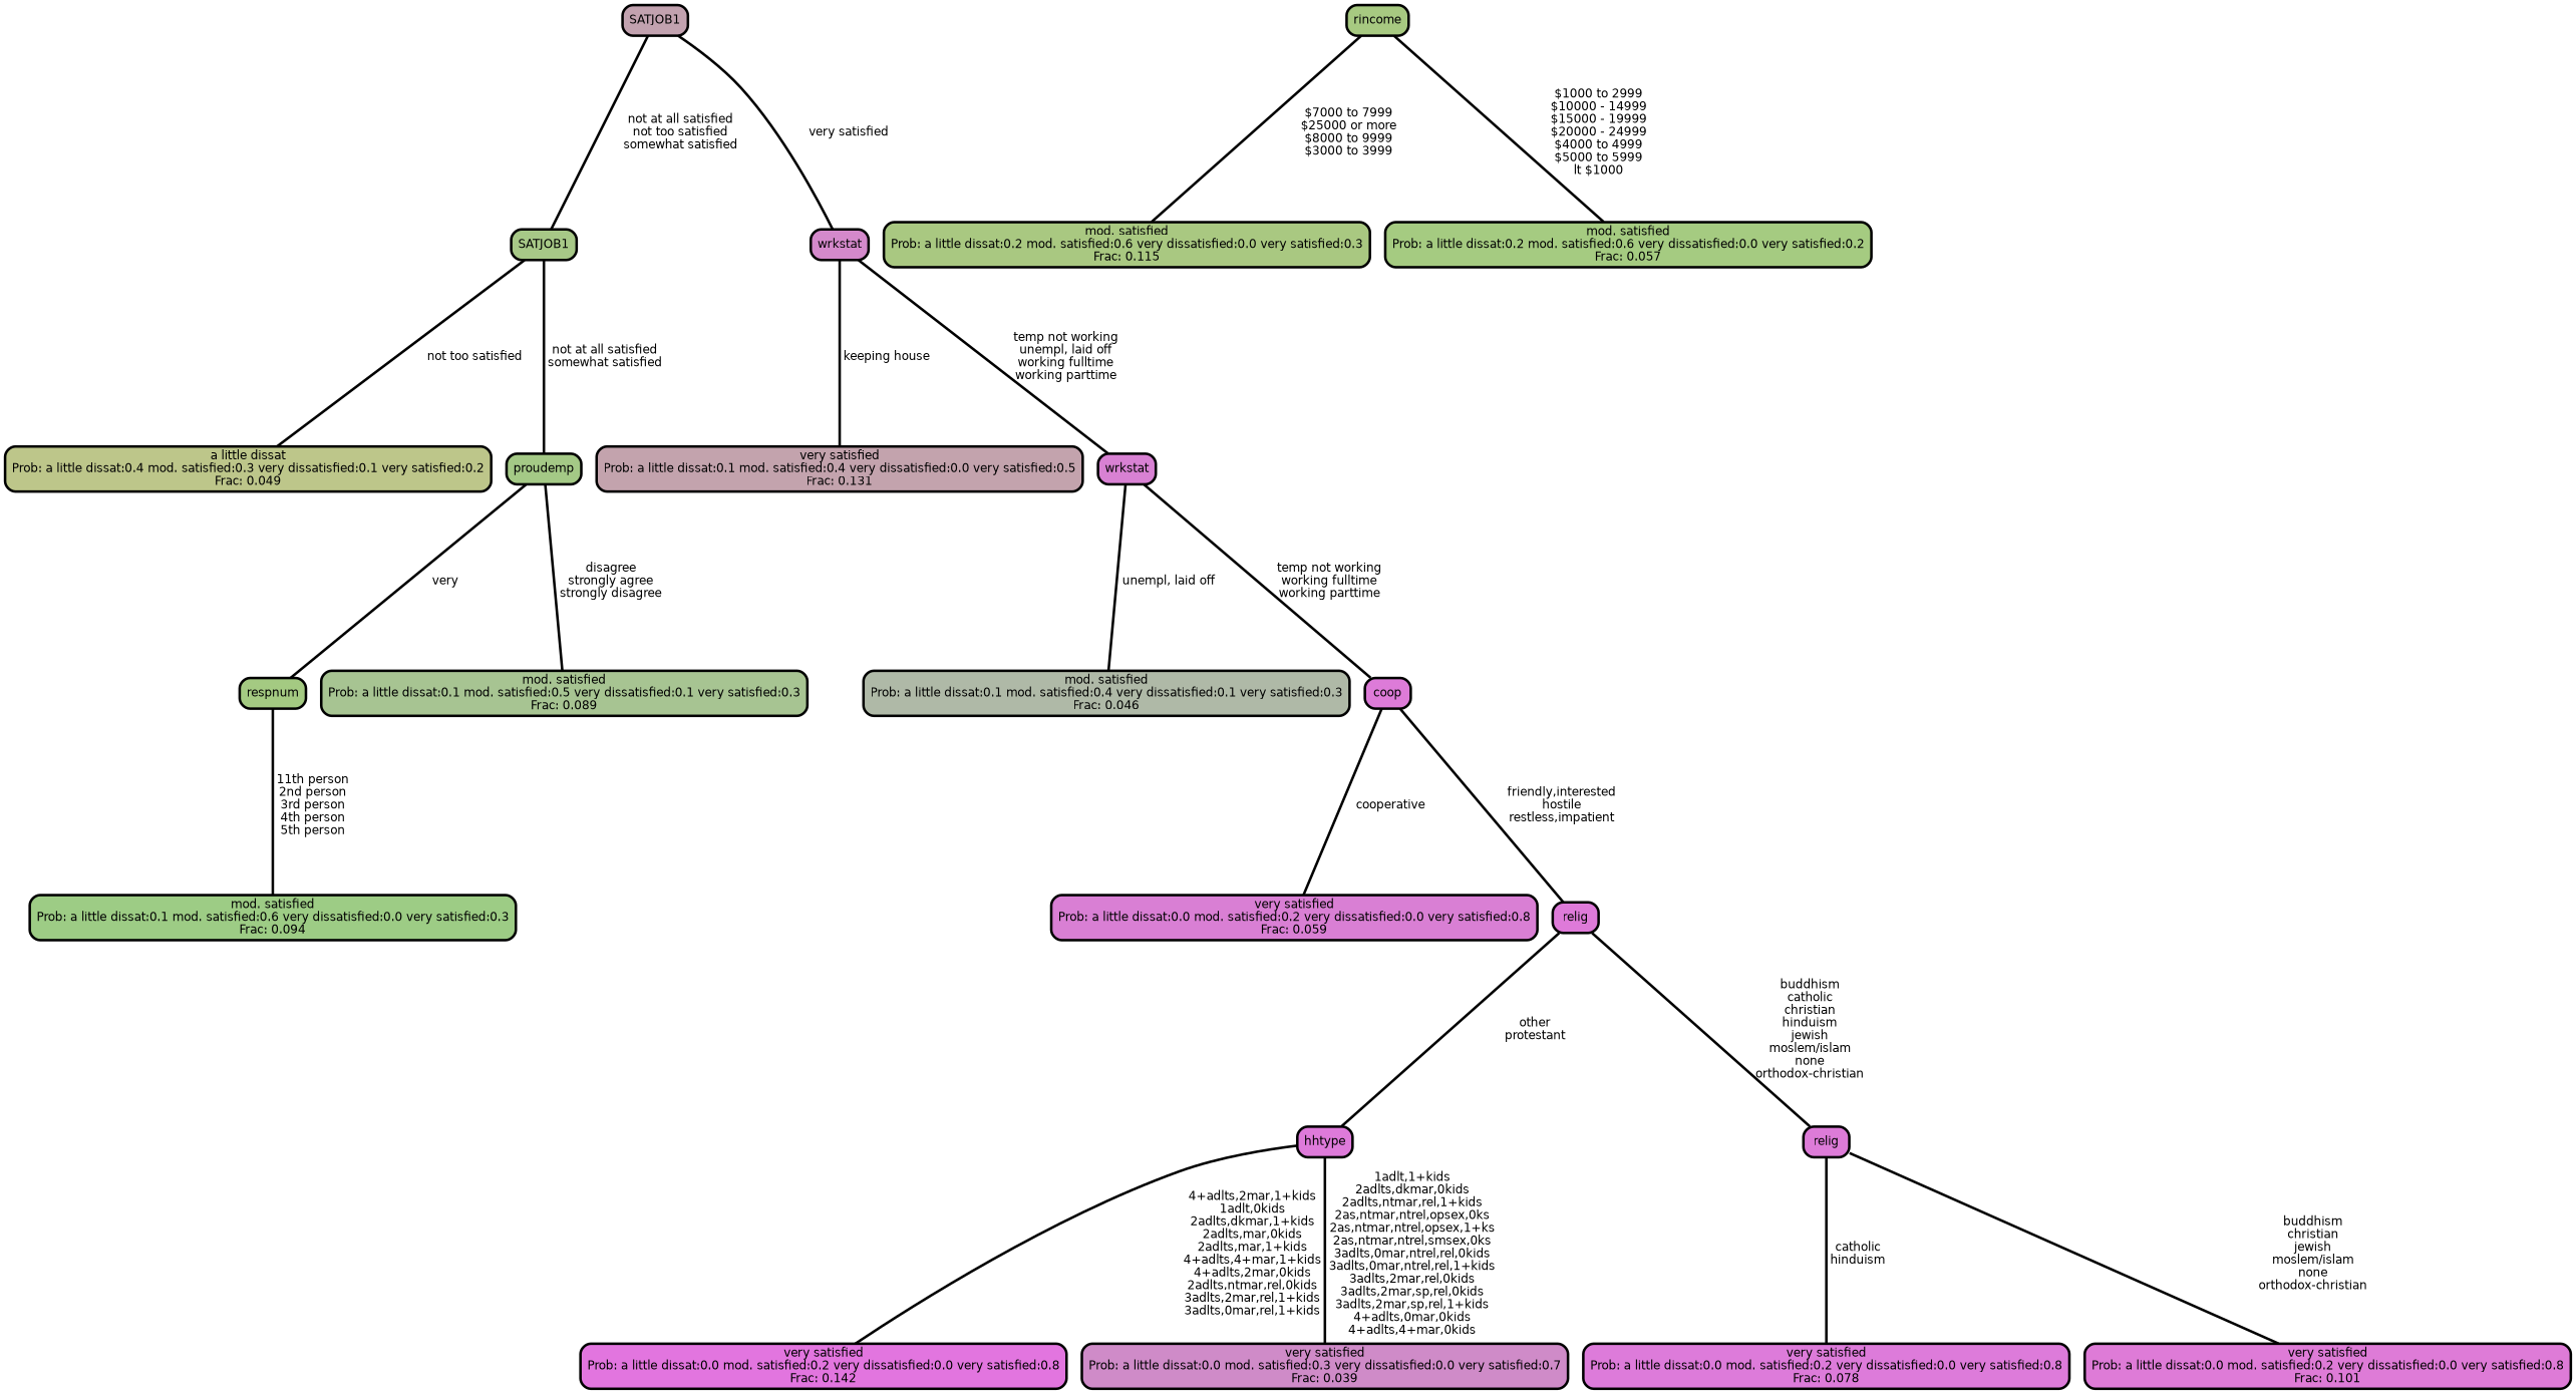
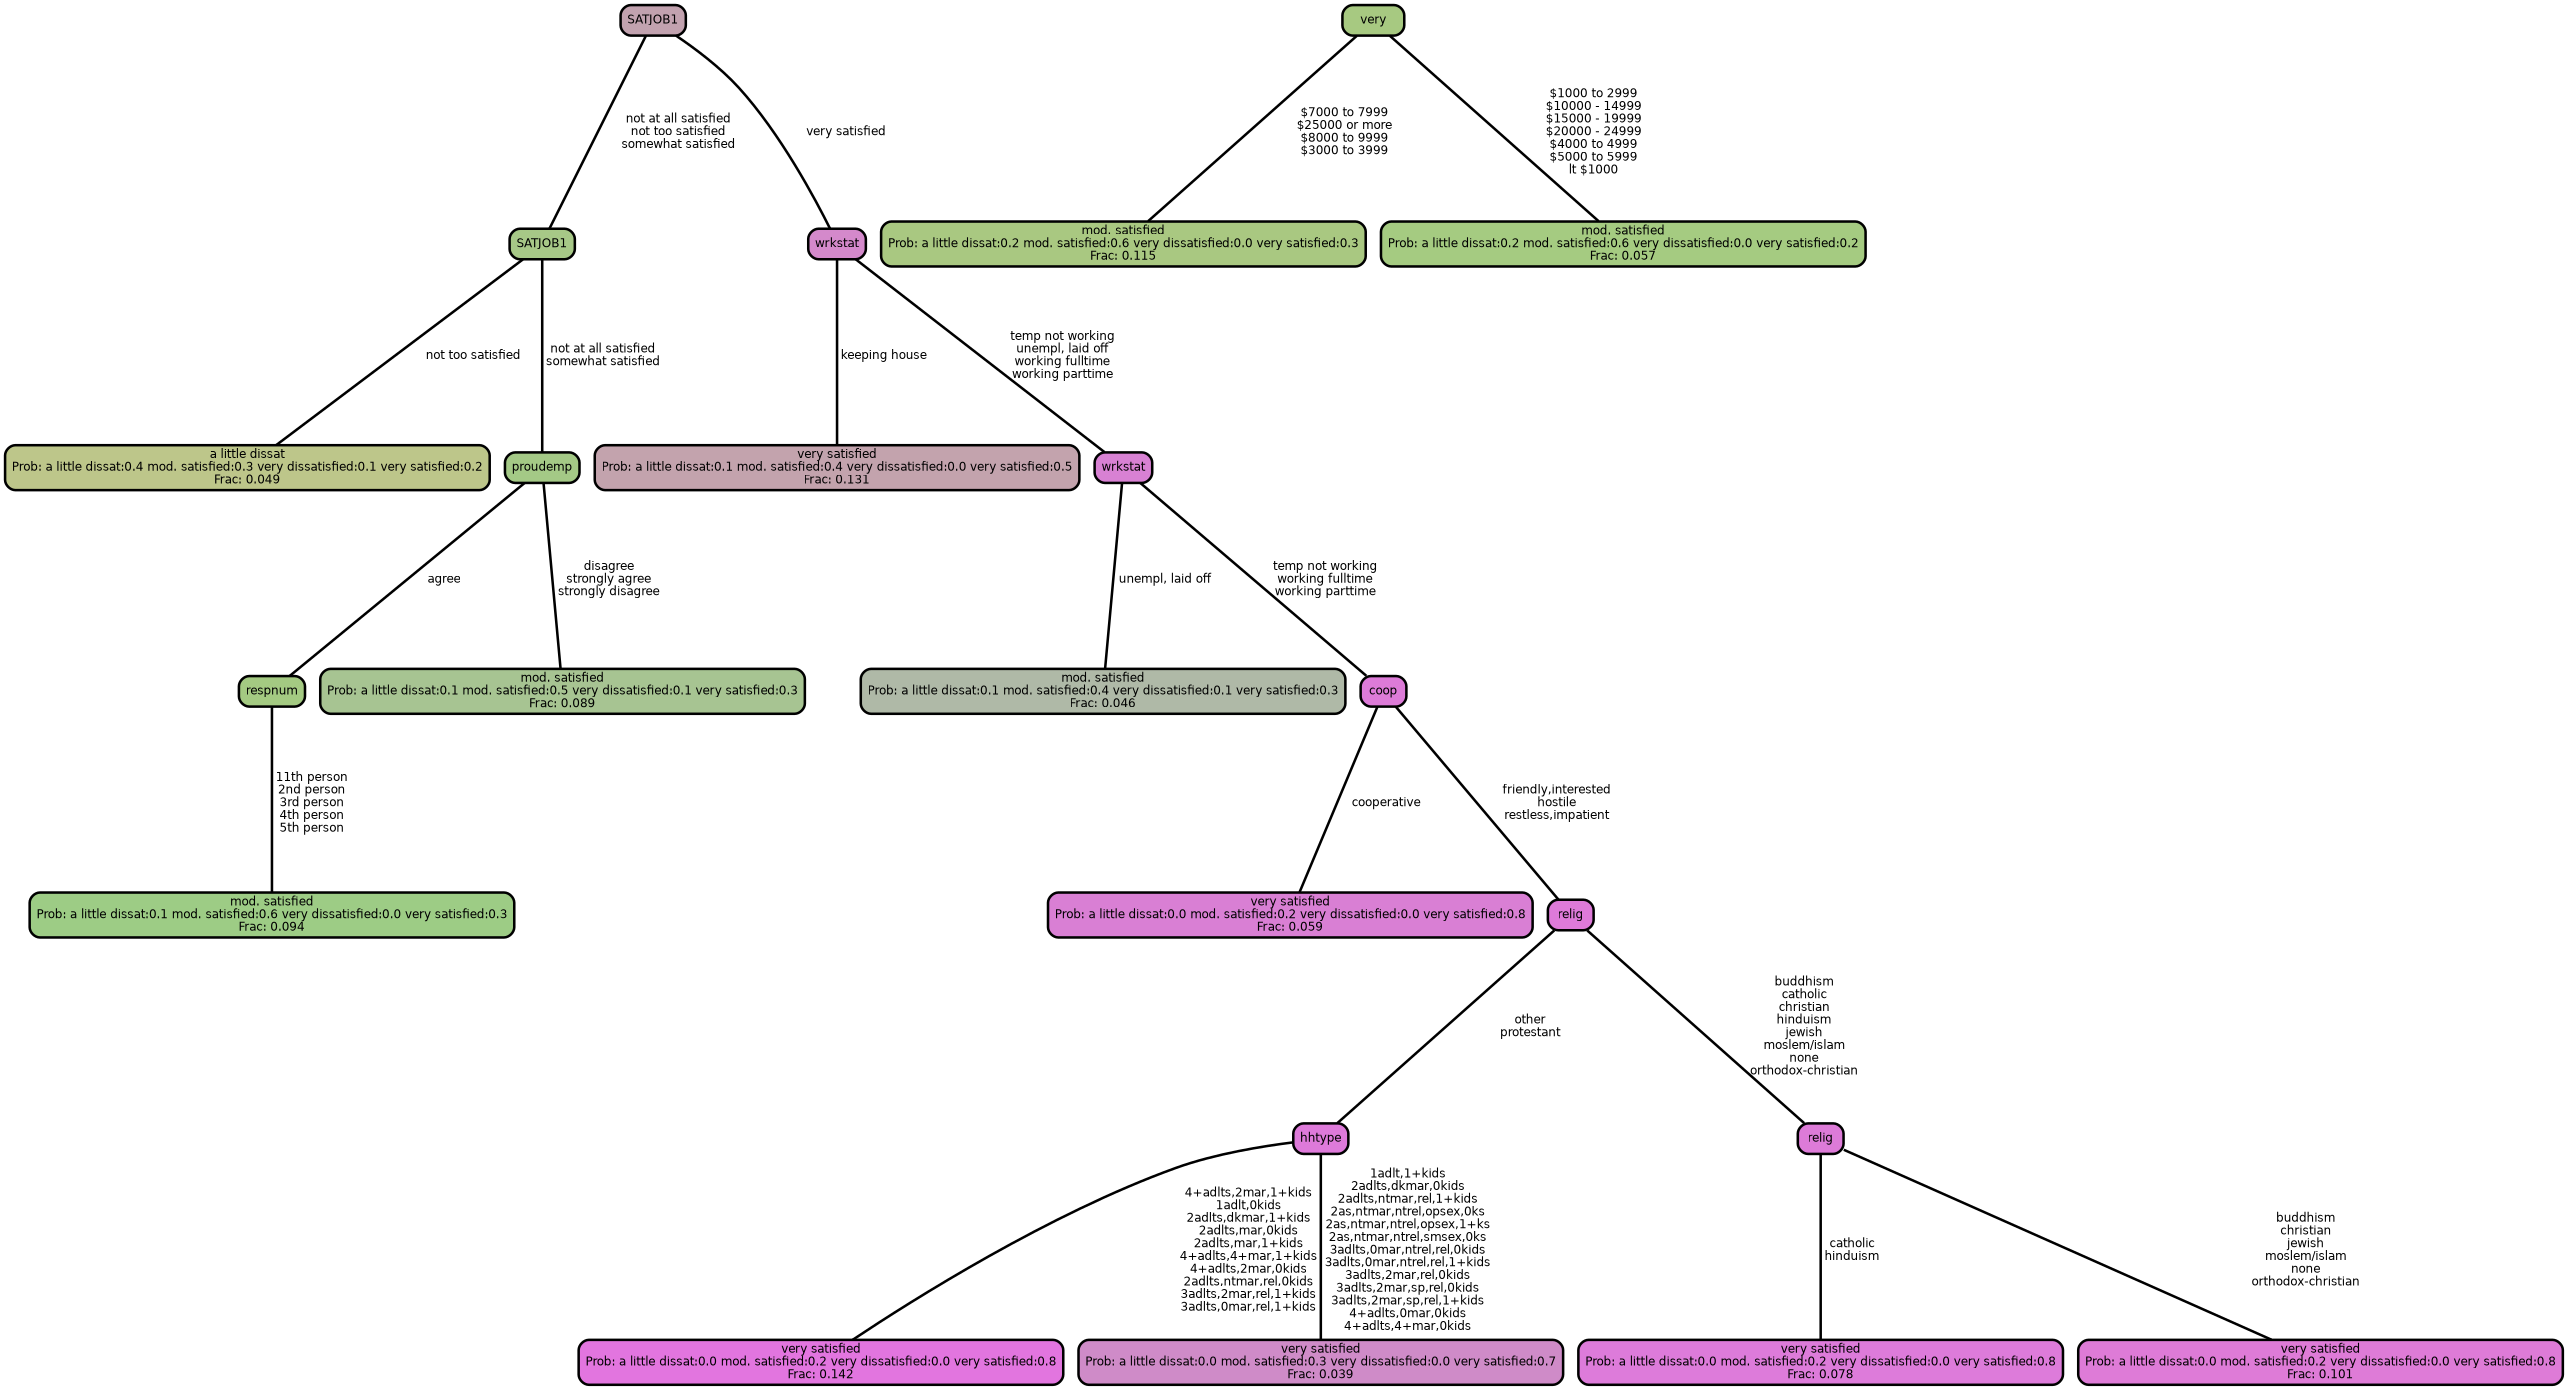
  graph {
    ranksep="0 equally"
    splines=straight
    node [color=black fillcolor="#dd7bd8" fontcolor=black fontname=helvetica penwidth=3 shape=box style="filled, rounded"]
    edge [color=black fontname=helvetica penwidth=3]
    n1 [fillcolor="#bdc68a" label="a little dissat\nProb: a little dissat:0.4 mod. satisfied:0.3 very dissatisfied:0.1 very satisfied:0.2\nFrac: 0.049"]
    n2 [fillcolor="#a7c887" label=SATJOB1]
    n3 [fillcolor="#a4c986" label=proudemp]
    n4 [fillcolor="#a4ca82" label=respnum]
    n5 [fillcolor="#a7c492" label="mod. satisfied\nProb: a little dissat:0.1 mod. satisfied:0.5 very dissatisfied:0.1 very satisfied:0.3\nFrac: 0.089"]
    n6 [fillcolor="#a9c881" label="mod. satisfied\nProb: a little dissat:0.2 mod. satisfied:0.6 very dissatisfied:0.0 very satisfied:0.3\nFrac: 0.115"]
-   n7 [fillcolor="#a7c981" label=rincome]
+   n7 [fillcolor="#a7c981" label=very]
    n8 [fillcolor="#a5cb81" label="mod. satisfied\nProb: a little dissat:0.2 mod. satisfied:0.6 very dissatisfied:0.0 very satisfied:0.2\nFrac: 0.057"]
    n9 [fillcolor="#9dcc85" label="mod. satisfied\nProb: a little dissat:0.1 mod. satisfied:0.6 very dissatisfied:0.0 very satisfied:0.3\nFrac: 0.094"]
    n10 [fillcolor="#c2a2af" label=SATJOB1]
    n11 [fillcolor="#d489cb" label=wrkstat]
    n12 [fillcolor="#c3a3ad" label="very satisfied\nProb: a little dissat:0.1 mod. satisfied:0.4 very dissatisfied:0.0 very satisfied:0.5\nFrac: 0.131"]
    n13 [fillcolor="#d881d3" label=wrkstat]
    n14 [fillcolor="#afb9a7" label="mod. satisfied\nProb: a little dissat:0.1 mod. satisfied:0.4 very dissatisfied:0.1 very satisfied:0.3\nFrac: 0.046"]
    n15 [label=coop]
    n16 [fillcolor="#d97fd4" label="very satisfied\nProb: a little dissat:0.0 mod. satisfied:0.2 very dissatisfied:0.0 very satisfied:0.8\nFrac: 0.059"]
    n17 [fillcolor="#de7ad9" label=relig]
    n18 [fillcolor="#de7ada" label=hhtype]
    n19 [label=relig]
    n20 [fillcolor="#e275df" label="very satisfied\nProb: a little dissat:0.0 mod. satisfied:0.2 very dissatisfied:0.0 very satisfied:0.8\nFrac: 0.142"]
    n21 [fillcolor="#cf8bc8" label="very satisfied\nProb: a little dissat:0.0 mod. satisfied:0.3 very dissatisfied:0.0 very satisfied:0.7\nFrac: 0.039"]
    n22 [fillcolor="#dd7bda" label="very satisfied\nProb: a little dissat:0.0 mod. satisfied:0.2 very dissatisfied:0.0 very satisfied:0.8\nFrac: 0.078"]
    n23 [fillcolor="#de7bd7" label="very satisfied\nProb: a little dissat:0.0 mod. satisfied:0.2 very dissatisfied:0.0 very satisfied:0.8\nFrac: 0.101"]
    subgraph sub_1 {
      rank=same
    }
    n2 -- n1 [label=" not too satisfied"]
    n2 -- n3 [label=" not at all satisfied\n somewhat satisfied"]
-   n3 -- n4 [label=" very"]
+   n3 -- n4 [label=" agree"]
    n3 -- n5 [label=" disagree\n strongly agree\n strongly disagree"]
    n4 -- n9 [label=" 11th person\n 2nd person\n 3rd person\n 4th person\n 5th person"]
    n7 -- n6 [label=" $7000 to 7999\n $25000 or more\n $8000 to 9999\n $3000 to 3999"]
    n7 -- n8 [label=" $1000 to 2999\n $10000 - 14999\n $15000 - 19999\n $20000 - 24999\n $4000 to 4999\n $5000 to 5999\n lt $1000"]
    n10 -- n2 [label=" not at all satisfied\n not too satisfied\n somewhat satisfied"]
    n10 -- n11 [label=" very satisfied"]
    n11 -- n12 [label=" keeping house"]
    n11 -- n13 [label=" temp not working\n unempl, laid off\n working fulltime\n working parttime"]
    n13 -- n14 [label=" unempl, laid off"]
    n13 -- n15 [label=" temp not working\n working fulltime\n working parttime"]
    n15 -- n16 [label=" cooperative"]
    n15 -- n17 [label=" friendly,interested\n hostile\n restless,impatient"]
    n17 -- n18 [label=" other\n protestant"]
    n17 -- n19 [label=" buddhism\n catholic\n christian\n hinduism\n jewish\n moslem/islam\n none\n orthodox-christian"]
    n18 -- n20 [label=" 4+adlts,2mar,1+kids\n 1adlt,0kids\n 2adlts,dkmar,1+kids\n 2adlts,mar,0kids\n 2adlts,mar,1+kids\n 4+adlts,4+mar,1+kids\n 4+adlts,2mar,0kids\n 2adlts,ntmar,rel,0kids\n 3adlts,2mar,rel,1+kids\n 3adlts,0mar,rel,1+kids"]
    n18 -- n21 [label=" 1adlt,1+kids\n 2adlts,dkmar,0kids\n 2adlts,ntmar,rel,1+kids\n 2as,ntmar,ntrel,opsex,0ks\n 2as,ntmar,ntrel,opsex,1+ks\n 2as,ntmar,ntrel,smsex,0ks\n 3adlts,0mar,ntrel,rel,0kids\n 3adlts,0mar,ntrel,rel,1+kids\n 3adlts,2mar,rel,0kids\n 3adlts,2mar,sp,rel,0kids\n 3adlts,2mar,sp,rel,1+kids\n 4+adlts,0mar,0kids\n 4+adlts,4+mar,0kids"]
    n19 -- n22 [label=" catholic\n hinduism"]
    n19 -- n23 [label=" buddhism\n christian\n jewish\n moslem/islam\n none\n orthodox-christian"]
  }
